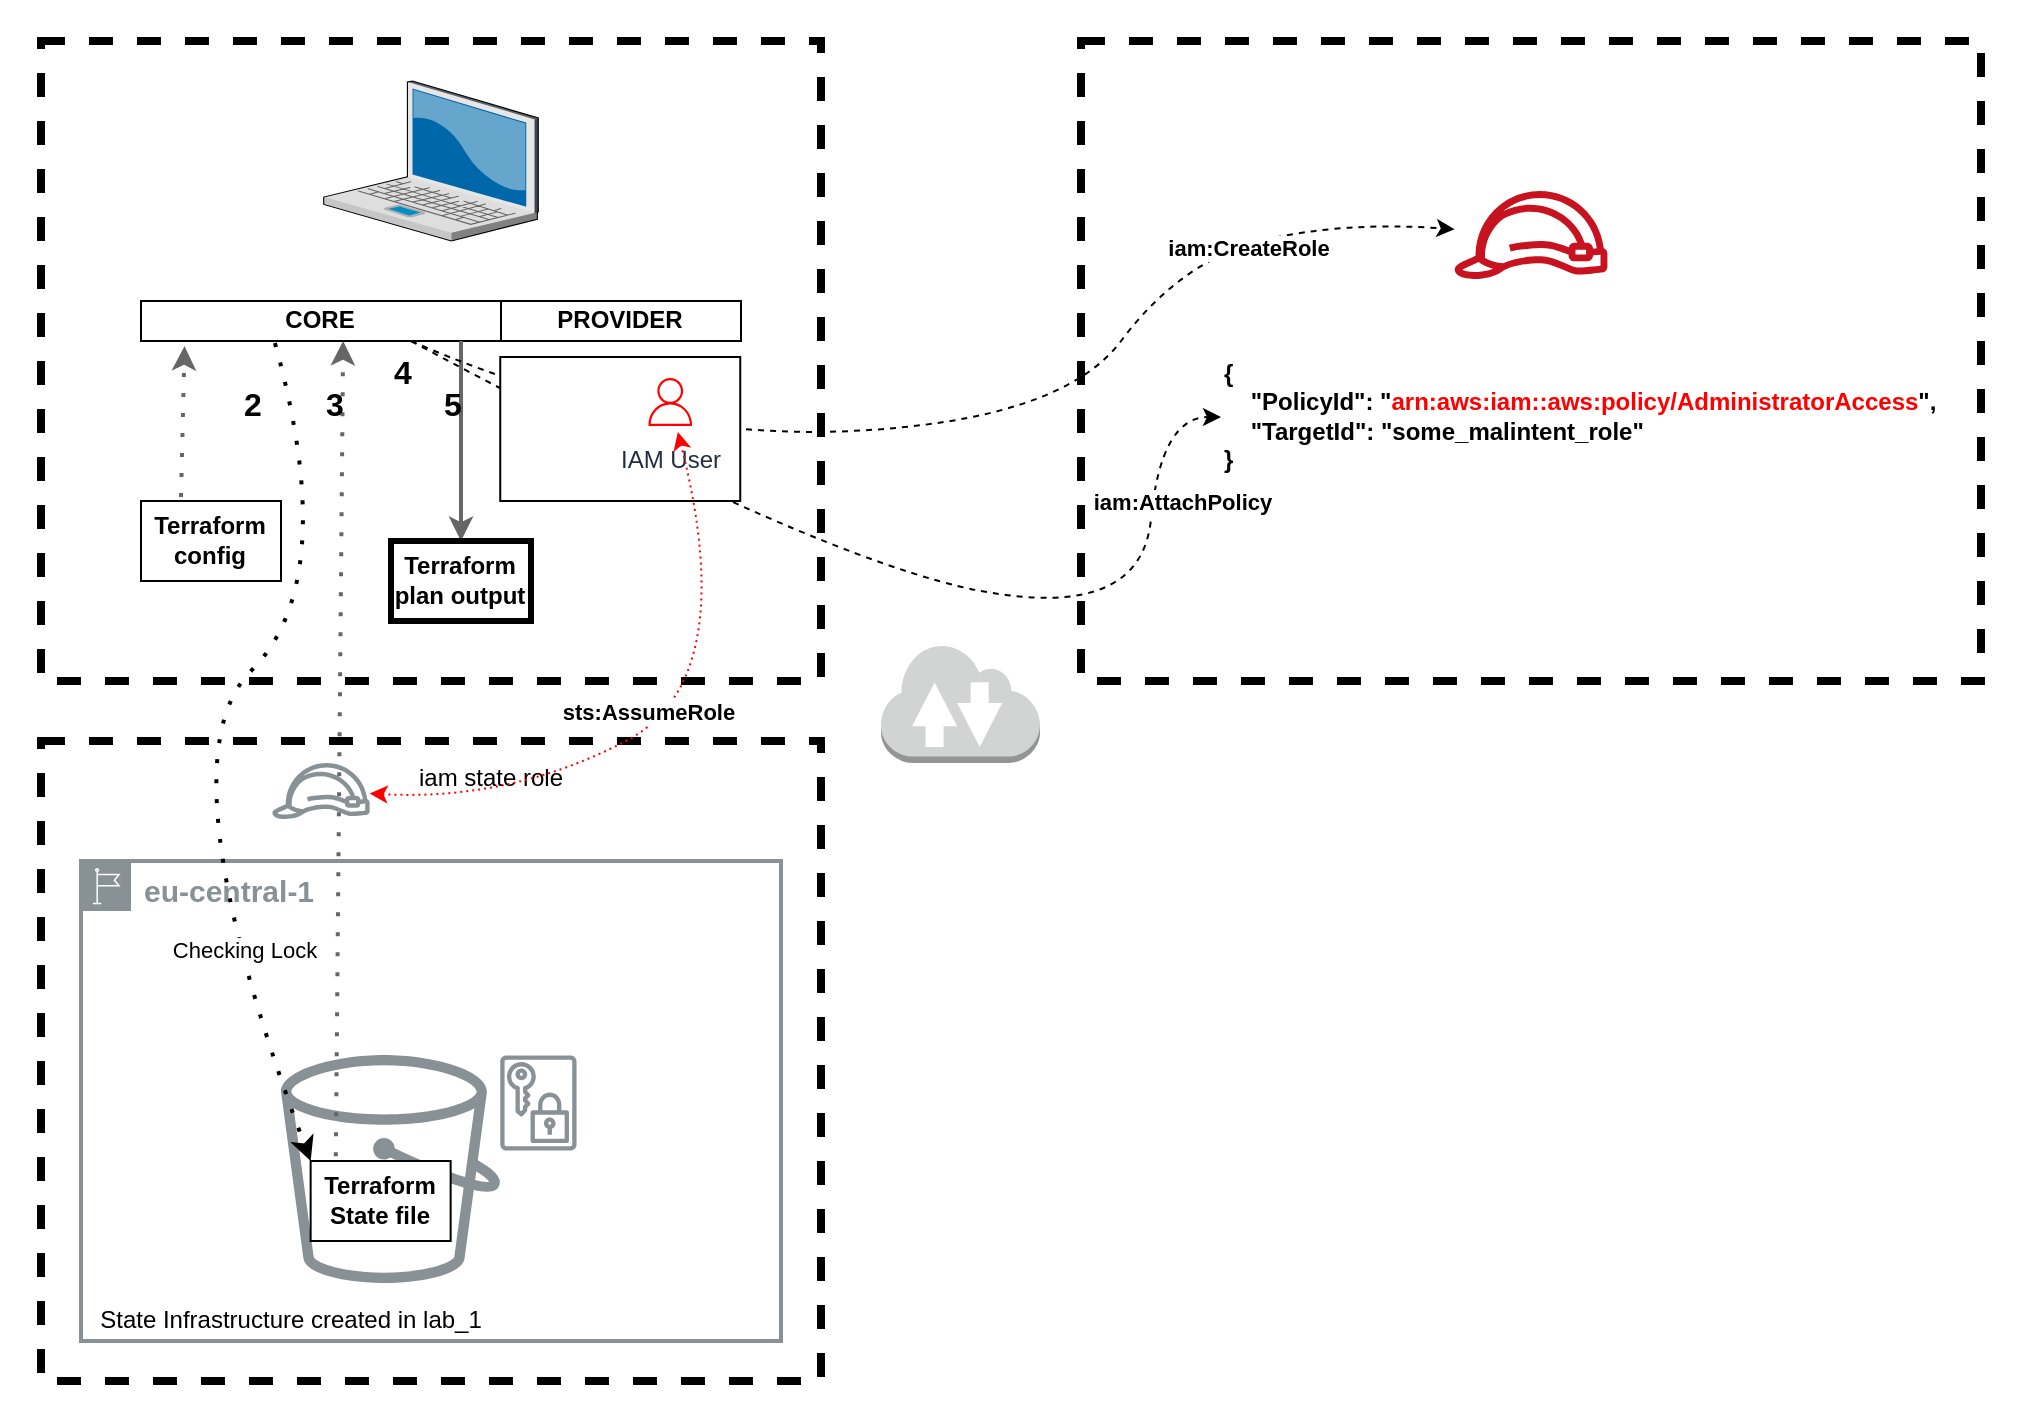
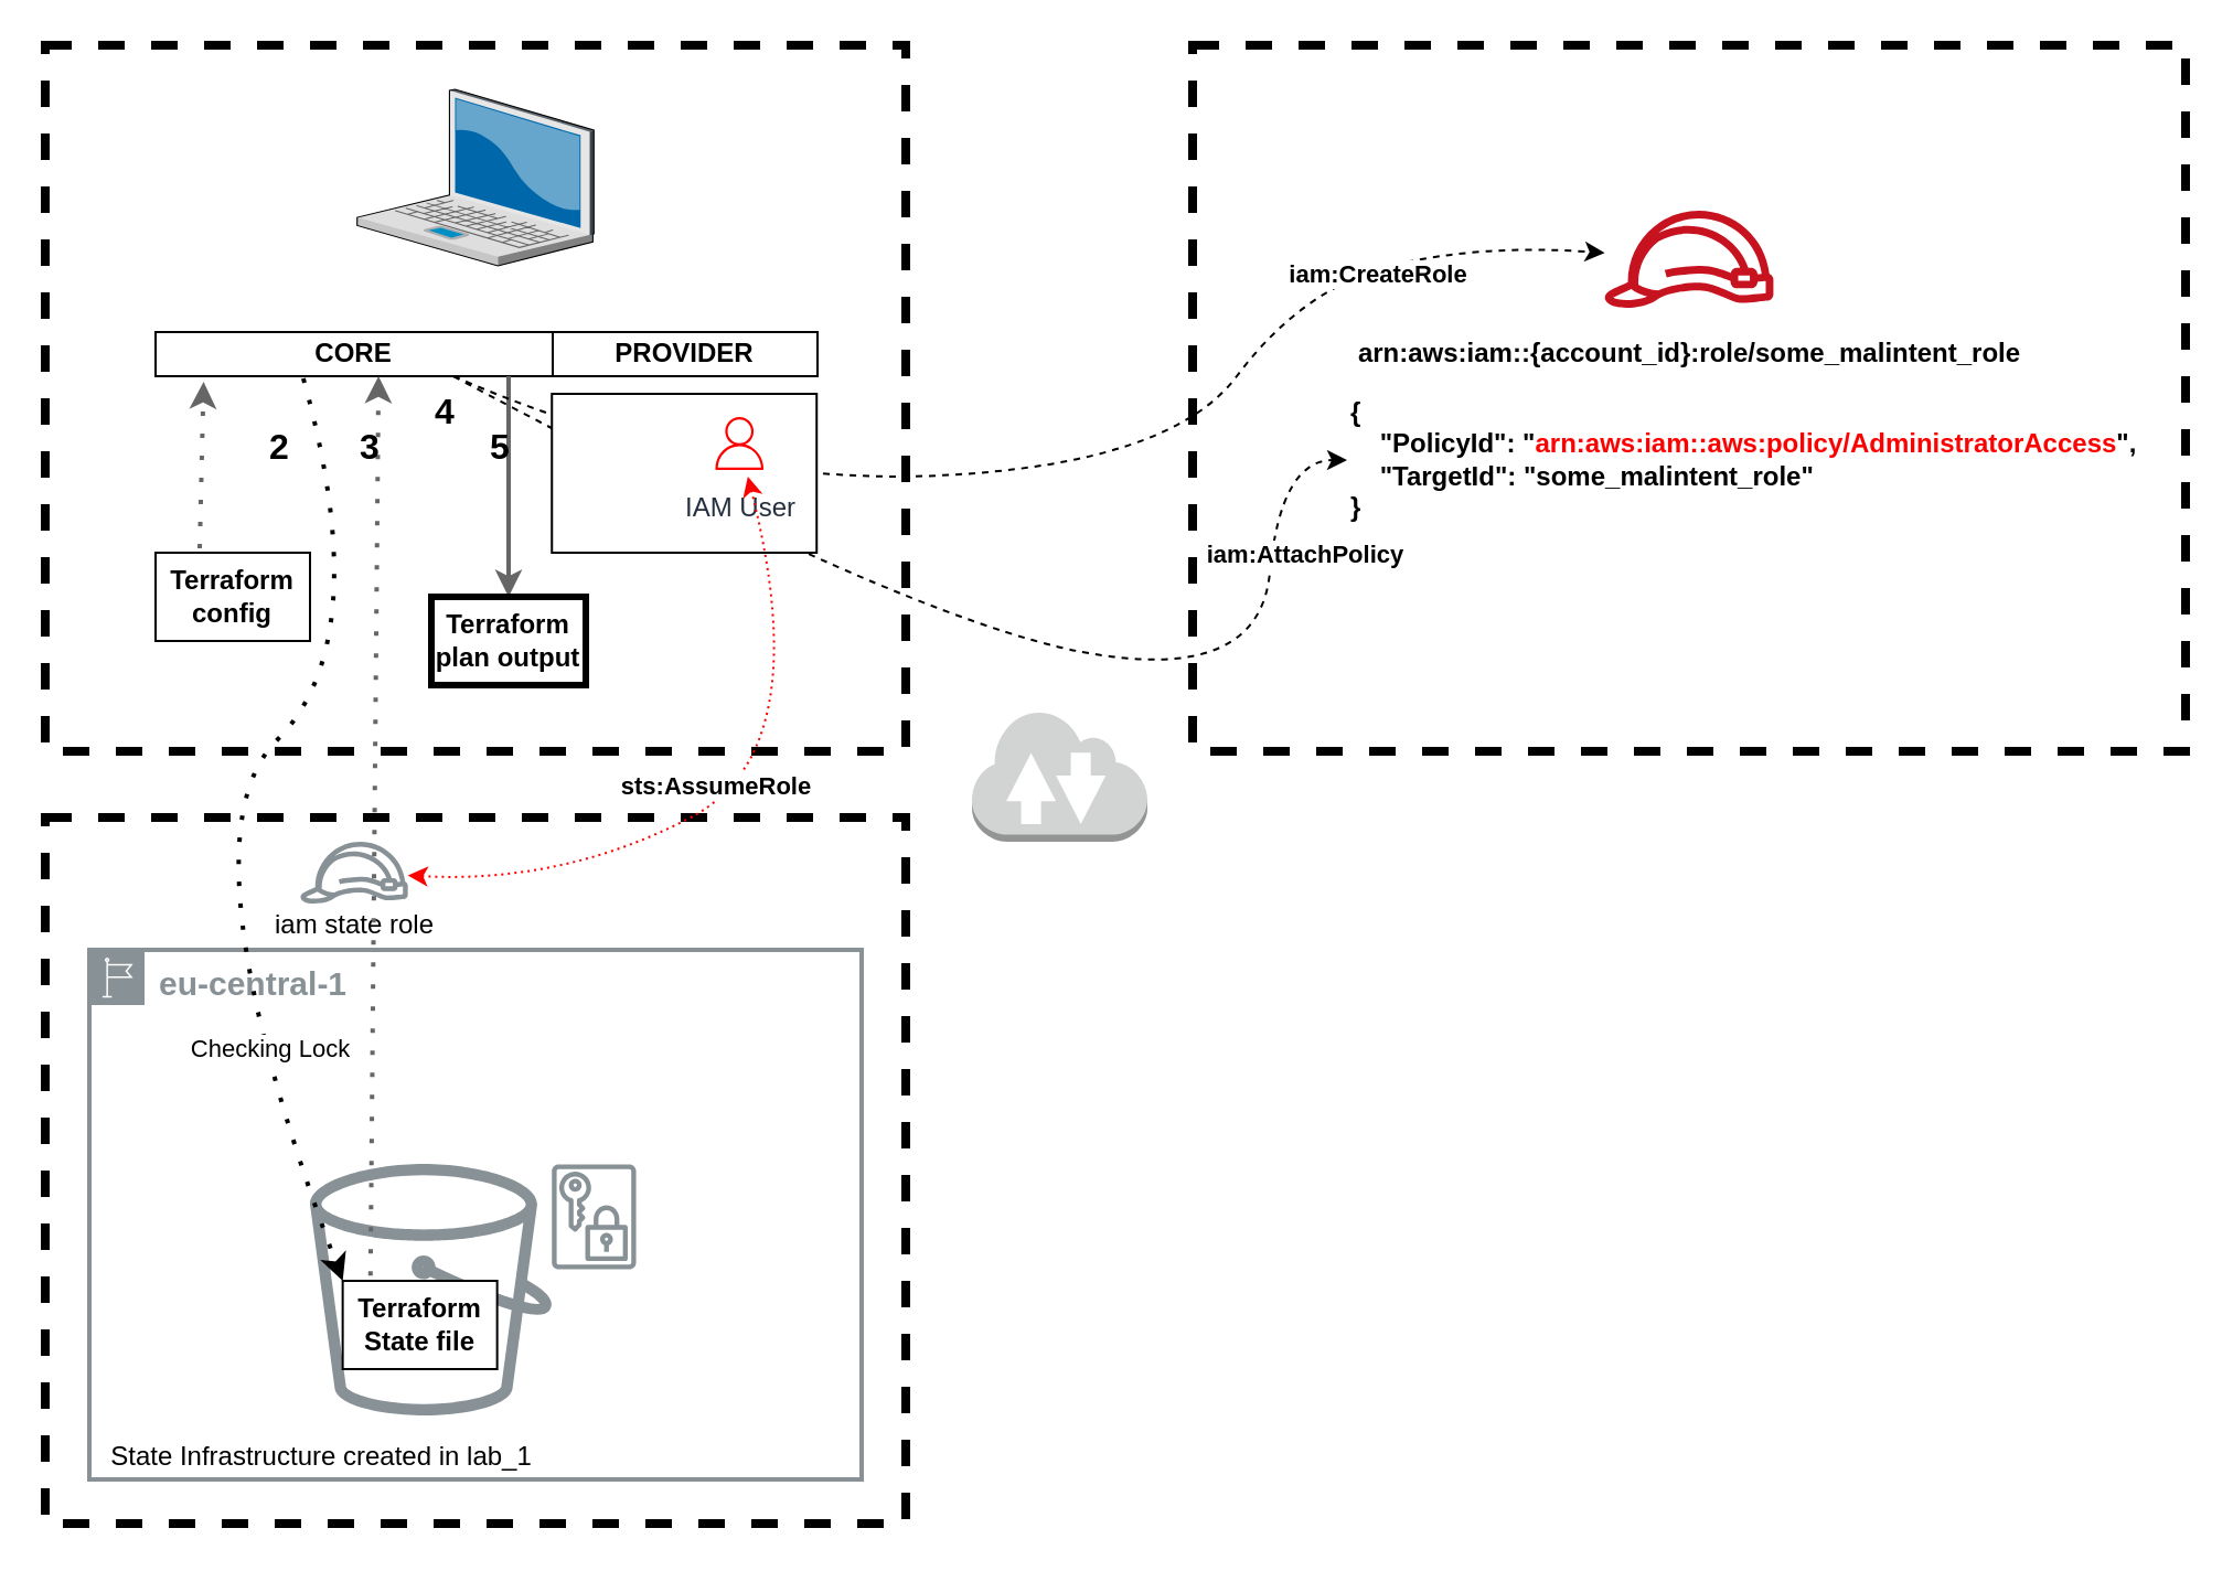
  <mxCell id="0" />
  <mxCell id="1" parent="0" />
  <mxCell id="2" value="" style="rounded=0;whiteSpace=wrap;html=1;fillColor=none;strokeWidth=4;dashed=1;" parent="1" vertex="1"><mxGeometry x="540" y="20" width="450" height="320" as="geometry" /></mxCell>
  <mxCell id="3" value="&lt;font style=&quot;font-size: 15px&quot;&gt;&lt;b&gt;eu-central-1&lt;/b&gt;&lt;/font&gt;" style="outlineConnect=0;gradientColor=none;html=1;whiteSpace=wrap;fontSize=12;fontStyle=0;shape=mxgraph.aws4.group;grIcon=mxgraph.aws4.group_region;fillColor=none;verticalAlign=top;align=left;spacingLeft=30;fontColor=#879196;strokeColor=#879196;strokeWidth=2;" parent="1" vertex="1"><mxGeometry x="40" y="430" width="350" height="240" as="geometry" /></mxCell>
  <mxCell id="4" value="" style="rounded=0;whiteSpace=wrap;html=1;dashed=1;strokeWidth=4;fillColor=none;" parent="1" vertex="1"><mxGeometry x="20" y="20" width="390" height="320" as="geometry" /></mxCell>
  <mxCell id="5" value="" style="rounded=0;whiteSpace=wrap;html=1;dashed=1;strokeWidth=4;fillColor=none;" parent="1" vertex="1"><mxGeometry x="20" y="370" width="390" height="320" as="geometry" /></mxCell>
  <mxCell id="6" value="" style="outlineConnect=0;fontColor=#232F3E;gradientColor=none;strokeColor=none;dashed=0;verticalLabelPosition=bottom;verticalAlign=top;align=center;html=1;fontSize=12;fontStyle=0;aspect=fixed;pointerEvents=1;shape=mxgraph.aws4.bucket;fillColor=#879196;" parent="1" vertex="1"><mxGeometry x="140" y="527" width="109.62" height="114" as="geometry" /></mxCell>
  <mxCell id="7" value="" style="verticalLabelPosition=bottom;aspect=fixed;html=1;verticalAlign=top;strokeColor=none;align=center;outlineConnect=0;shape=mxgraph.citrix.laptop_2;fontStyle=1" parent="1" vertex="1"><mxGeometry x="161.36" y="40" width="107.28" height="80" as="geometry" /></mxCell>
  <mxCell id="8" value="Terraform config" style="whiteSpace=wrap;html=1;fontStyle=1" parent="1" vertex="1"><mxGeometry x="70" y="250" width="70" height="40" as="geometry" /></mxCell>
  <mxCell id="9" value="PROVIDER" style="whiteSpace=wrap;html=1;fontStyle=1" parent="1" vertex="1"><mxGeometry y="150" width="120" height="20" as="geometry" x="250" /></mxCell>
  <mxCell id="10" value="CORE" style="whiteSpace=wrap;html=1;fontStyle=1" parent="1" vertex="1"><mxGeometry x="70" y="150" width="180" height="20" as="geometry" /></mxCell>
  <mxCell id="11" value="Terraform State file" style="whiteSpace=wrap;html=1;fontStyle=1" parent="1" vertex="1"><mxGeometry x="154.82" y="580" width="70" height="40" as="geometry" /></mxCell>
  <mxCell id="12" value="" style="outlineConnect=0;fontColor=#232F3E;gradientColor=none;strokeColor=none;dashed=0;verticalLabelPosition=bottom;verticalAlign=top;align=center;html=1;fontSize=12;fontStyle=0;aspect=fixed;pointerEvents=1;shape=mxgraph.aws4.data_encryption_key;fillColor=#879196;" parent="1" vertex="1"><mxGeometry x="249.62" y="527" width="38.15" height="48" as="geometry" /></mxCell>
  <mxCell id="13" value="" style="endArrow=classic;html=1;dashed=1;strokeColor=#666666;strokeWidth=2;dashPattern=1 4;entryX=0.121;entryY=1.126;entryDx=0;entryDy=0;entryPerimeter=0;" parent="1" target="10" edge="1"><mxGeometry width="50" height="50" relative="1" as="geometry"><mxPoint x="90" y="248" as="sourcePoint" /><mxPoint x="90" y="198" as="targetPoint" /></mxGeometry></mxCell>
  <mxCell id="14" value="" style="endArrow=none;html=1;strokeColor=#666666;strokeWidth=2;startArrow=classic;startFill=1;endFill=0;exitX=0.5;exitY=0;exitDx=0;exitDy=0;" parent="1" source="31" edge="1"><mxGeometry width="50" height="50" relative="1" as="geometry"><mxPoint x="232" y="270" as="sourcePoint" /><mxPoint x="230" y="170" as="targetPoint" /></mxGeometry></mxCell>
  <mxCell id="15" value="" style="curved=1;endArrow=classic;html=1;strokeColor=#000000;dashed=1;dashPattern=1 4;entryX=0;entryY=0;entryDx=0;entryDy=0;strokeWidth=2;exitX=0.372;exitY=1.05;exitDx=0;exitDy=0;exitPerimeter=0;" parent="1" source="10" target="11" edge="1"><mxGeometry width="50" height="50" relative="1" as="geometry"><mxPoint x="221" y="198" as="sourcePoint" /><mxPoint x="211" y="348" as="targetPoint" /><Array as="points"><mxPoint x="170" y="290" /><mxPoint x="80" y="380" /></Array></mxGeometry></mxCell>
  <mxCell id="16" value="Checking Lock" style="edgeLabel;html=1;align=center;verticalAlign=middle;resizable=0;points=[];" parent="15" vertex="1" connectable="0"><mxGeometry x="0.119" y="-16" relative="1" as="geometry"><mxPoint x="53.26" y="79.76" as="offset" /></mxGeometry></mxCell>
  <mxCell id="17" value="" style="shape=image;imageAspect=0;aspect=fixed;verticalLabelPosition=bottom;verticalAlign=top;strokeColor=#000000;strokeWidth=2;image=https://www.iconfinder.com/data/icons/amazon-aws-stencils/100/Database_copy_DynamoDB_Table-512.png;" parent="1" vertex="1"><mxGeometry x="90" y="480" width="63" height="63" as="geometry" /></mxCell>
  <mxCell id="18" value="" style="outlineConnect=0;fontColor=#232F3E;gradientColor=none;strokeColor=none;dashed=0;verticalLabelPosition=bottom;verticalAlign=top;align=center;html=1;fontSize=12;fontStyle=0;aspect=fixed;pointerEvents=1;shape=mxgraph.aws4.role;fillColor=#879196;" parent="1" vertex="1"><mxGeometry x="135.18" y="381" width="49.64" height="28" as="geometry" /></mxCell>
- <mxCell id="19" value="iam state role" style="text;html=1;align=center;verticalAlign=middle;resizable=0;points=[];autosize=1;" parent="1" vertex="1"><mxGeometry x="200" y="379" width="90" height="20" as="geometry" /></mxCell>
+ <mxCell id="19" value="iam state role" style="text;html=1;align=center;verticalAlign=middle;resizable=0;points=[];autosize=1;" parent="1" vertex="1"><mxGeometry x="115" y="409" width="90" height="20" as="geometry" /></mxCell>
  <mxCell id="20" value="" style="endArrow=classic;html=1;dashed=1;strokeColor=#666666;strokeWidth=2;dashPattern=1 4;startArrow=none;startFill=0;endFill=1;entryX=0.567;entryY=0.95;entryDx=0;entryDy=0;entryPerimeter=0;exitX=0.194;exitY=-0.084;exitDx=0;exitDy=0;exitPerimeter=0;" parent="1" edge="1"><mxGeometry width="50" height="50" relative="1" as="geometry"><mxPoint x="167.4" y="577.64" as="sourcePoint" /><mxPoint x="171.06" y="170" as="targetPoint" /></mxGeometry></mxCell>
  <mxCell id="21" value="" style="shape=image;imageAspect=0;aspect=fixed;verticalLabelPosition=bottom;verticalAlign=top;image=https://futurumresearch.com/wp-content/uploads/2020/01/aws-logo.png;fontStyle=1" parent="1" vertex="1"><mxGeometry x="540" y="20" width="100" height="75" as="geometry" /></mxCell>
  <mxCell id="22" value="" style="shape=image;imageAspect=0;aspect=fixed;verticalLabelPosition=bottom;verticalAlign=top;image=https://futurumresearch.com/wp-content/uploads/2020/01/aws-logo.png;fontStyle=1" parent="1" vertex="1"><mxGeometry x="20" y="370" width="60" height="45" as="geometry" /></mxCell>
  <mxCell id="23" value="" style="curved=1;endArrow=classic;html=1;strokeColor=#000000;strokeWidth=1;dashed=1;" parent="1" target="32" edge="1"><mxGeometry width="50" height="50" relative="1" as="geometry"><mxPoint x="205" y="170" as="sourcePoint" /><mxPoint x="775.5" y="191.261" as="targetPoint" /><Array as="points"><mxPoint x="320" y="220" /><mxPoint x="530" y="210" /><mxPoint x="590" y="130" /><mxPoint x="670" y="110" /></Array></mxGeometry></mxCell>
  <mxCell id="24" value="&lt;b&gt;iam:CreateRole&lt;/b&gt;" style="edgeLabel;html=1;align=center;verticalAlign=middle;resizable=0;points=[];" parent="23" vertex="1" connectable="0"><mxGeometry x="0.633" y="-2" relative="1" as="geometry"><mxPoint as="offset" /></mxGeometry></mxCell>
  <mxCell id="25" value="&lt;font style=&quot;font-size: 16px&quot;&gt;&lt;b&gt;2&lt;/b&gt;&lt;/font&gt;" style="text;whiteSpace=wrap;html=1;" parent="1" vertex="1"><mxGeometry x="120" y="185.5" width="15.18" height="30" as="geometry" /></mxCell>
  <mxCell id="26" value="&lt;font style=&quot;font-size: 16px&quot;&gt;&lt;b&gt;3&lt;/b&gt;&lt;/font&gt;" style="text;whiteSpace=wrap;html=1;" parent="1" vertex="1"><mxGeometry x="161.36" y="185.5" width="12" height="30" as="geometry" /></mxCell>
  <mxCell id="27" value="&lt;font style=&quot;font-size: 16px&quot;&gt;&lt;b&gt;4&lt;/b&gt;&lt;/font&gt;" style="text;whiteSpace=wrap;html=1;" parent="1" vertex="1"><mxGeometry x="195" y="170" width="19" height="30" as="geometry" /></mxCell>
  <mxCell id="28" value="&lt;font style=&quot;font-size: 16px&quot;&gt;&lt;b&gt;5&lt;/b&gt;&lt;/font&gt;" style="text;whiteSpace=wrap;html=1;" parent="1" vertex="1"><mxGeometry x="220" y="185.5" width="19" height="30" as="geometry" /></mxCell>
  <mxCell id="29" value="" style="outlineConnect=0;dashed=0;verticalLabelPosition=bottom;verticalAlign=top;align=center;html=1;shape=mxgraph.aws3.internet_2;fillColor=#D2D3D3;gradientColor=none;strokeColor=#000000;" parent="1" vertex="1"><mxGeometry x="440" y="321" width="79.5" height="60" as="geometry" /></mxCell>
  <mxCell id="30" value="State Infrastructure created in lab_1" style="text;html=1;align=center;verticalAlign=middle;resizable=0;points=[];autosize=1;" parent="1" vertex="1"><mxGeometry x="39.62" y="650" width="210" height="20" as="geometry" /></mxCell>
  <mxCell id="31" value="Terraform plan output" style="whiteSpace=wrap;html=1;fontStyle=1;strokeWidth=3;" parent="1" vertex="1"><mxGeometry x="195" y="270" width="70" height="40" as="geometry" /></mxCell>
  <mxCell id="32" value="" style="outlineConnect=0;fontColor=#232F3E;gradientColor=none;fillColor=#C7131F;strokeColor=none;dashed=0;verticalLabelPosition=bottom;verticalAlign=top;align=center;html=1;fontSize=12;fontStyle=0;aspect=fixed;pointerEvents=1;shape=mxgraph.aws4.role;" parent="1" vertex="1"><mxGeometry x="726" y="95" width="78" height="44" as="geometry" /></mxCell>
  <mxCell id="33" value="" style="curved=1;endArrow=classic;html=1;strokeColor=#000000;strokeWidth=1;dashed=1;entryX=0;entryY=0.5;entryDx=0;entryDy=0;" parent="1" target="35" edge="1"><mxGeometry width="50" height="50" relative="1" as="geometry"><mxPoint x="205" y="170" as="sourcePoint" /><mxPoint x="726.383" y="177.277" as="targetPoint" /><Array as="points"><mxPoint x="410" y="280" /><mxPoint x="570" y="310" /><mxPoint x="580" y="208" /></Array></mxGeometry></mxCell>
  <mxCell id="34" value="&lt;b&gt;iam:AttachPolicy&lt;/b&gt;" style="edgeLabel;html=1;align=center;verticalAlign=middle;resizable=0;points=[];" parent="33" vertex="1" connectable="0"><mxGeometry x="0.633" y="-2" relative="1" as="geometry"><mxPoint x="14.54" y="-24.77" as="offset" /></mxGeometry></mxCell>
  <mxCell id="35" value="&lt;b&gt;{&lt;br&gt;&amp;nbsp;&amp;nbsp;&amp;nbsp; &quot;PolicyId&quot;: &quot;&lt;font color=&quot;#FF0000&quot;&gt;arn:aws:iam::aws:policy/AdministratorAccess&lt;/font&gt;&quot;,&lt;br&gt;&amp;nbsp;&amp;nbsp;&amp;nbsp; &quot;TargetId&quot;: &quot;some_malintent_role&quot;&lt;br&gt;}&lt;/b&gt;" style="text;html=1;strokeColor=none;fillColor=none;align=left;verticalAlign=middle;whiteSpace=wrap;rounded=0;" parent="1" vertex="1"><mxGeometry x="610" y="178" width="380" height="60" as="geometry" /></mxCell>
  <mxCell id="36" value="" style="whiteSpace=wrap;html=1;fontStyle=1" parent="1" vertex="1"><mxGeometry x="249.62" y="178" width="120" height="72" as="geometry" /></mxCell>
  <mxCell id="37" value="" style="shape=image;imageAspect=0;aspect=fixed;verticalLabelPosition=bottom;verticalAlign=top;image=https://futurumresearch.com/wp-content/uploads/2020/01/aws-logo.png;fontStyle=1" parent="1" vertex="1"><mxGeometry x="259.62" y="178" width="60" height="45" as="geometry" /></mxCell>
  <mxCell id="38" value="IAM User" style="outlineConnect=0;fontColor=#232F3E;gradientColor=none;fillColor=#ffffff;dashed=0;verticalLabelPosition=bottom;verticalAlign=top;align=center;html=1;fontSize=12;fontStyle=0;aspect=fixed;shape=mxgraph.aws4.resourceIcon;resIcon=mxgraph.aws4.user;labelBackgroundColor=#ffffff;strokeColor=#FF0000;" parent="1" vertex="1"><mxGeometry x="319.62" y="185.5" width="30" height="30" as="geometry" /></mxCell>
  <mxCell id="39" value="" style="curved=1;endArrow=classic;html=1;strokeColor=#FF0000;strokeWidth=1;startArrow=classic;startFill=1;dashed=1;dashPattern=1 2;" parent="1" source="18" target="38" edge="1"><mxGeometry width="50" height="50" relative="1" as="geometry"><mxPoint x="205" y="400" as="sourcePoint" /><mxPoint x="255" y="350" as="targetPoint" /><Array as="points"><mxPoint x="255" y="400" /><mxPoint x="370" y="340" /></Array></mxGeometry></mxCell>
  <mxCell id="40" value="&lt;b&gt;sts:AssumeRole&lt;/b&gt;" style="edgeLabel;html=1;align=center;verticalAlign=middle;resizable=0;points=[];" parent="39" vertex="1" connectable="0"><mxGeometry x="-0.035" y="1" relative="1" as="geometry"><mxPoint x="-9.02" y="-2.36" as="offset" /></mxGeometry></mxCell>
+ <mxCell id="41" value="&lt;b&gt;arn:aws:iam::{account_id}:role/some_malintent_role&lt;/b&gt;" style="text;html=1;align=center;verticalAlign=middle;resizable=0;points=[];autosize=1;" parent="1" vertex="1"><mxGeometry x="610" y="150" width="310" height="20" as="geometry" /></mxCell>
